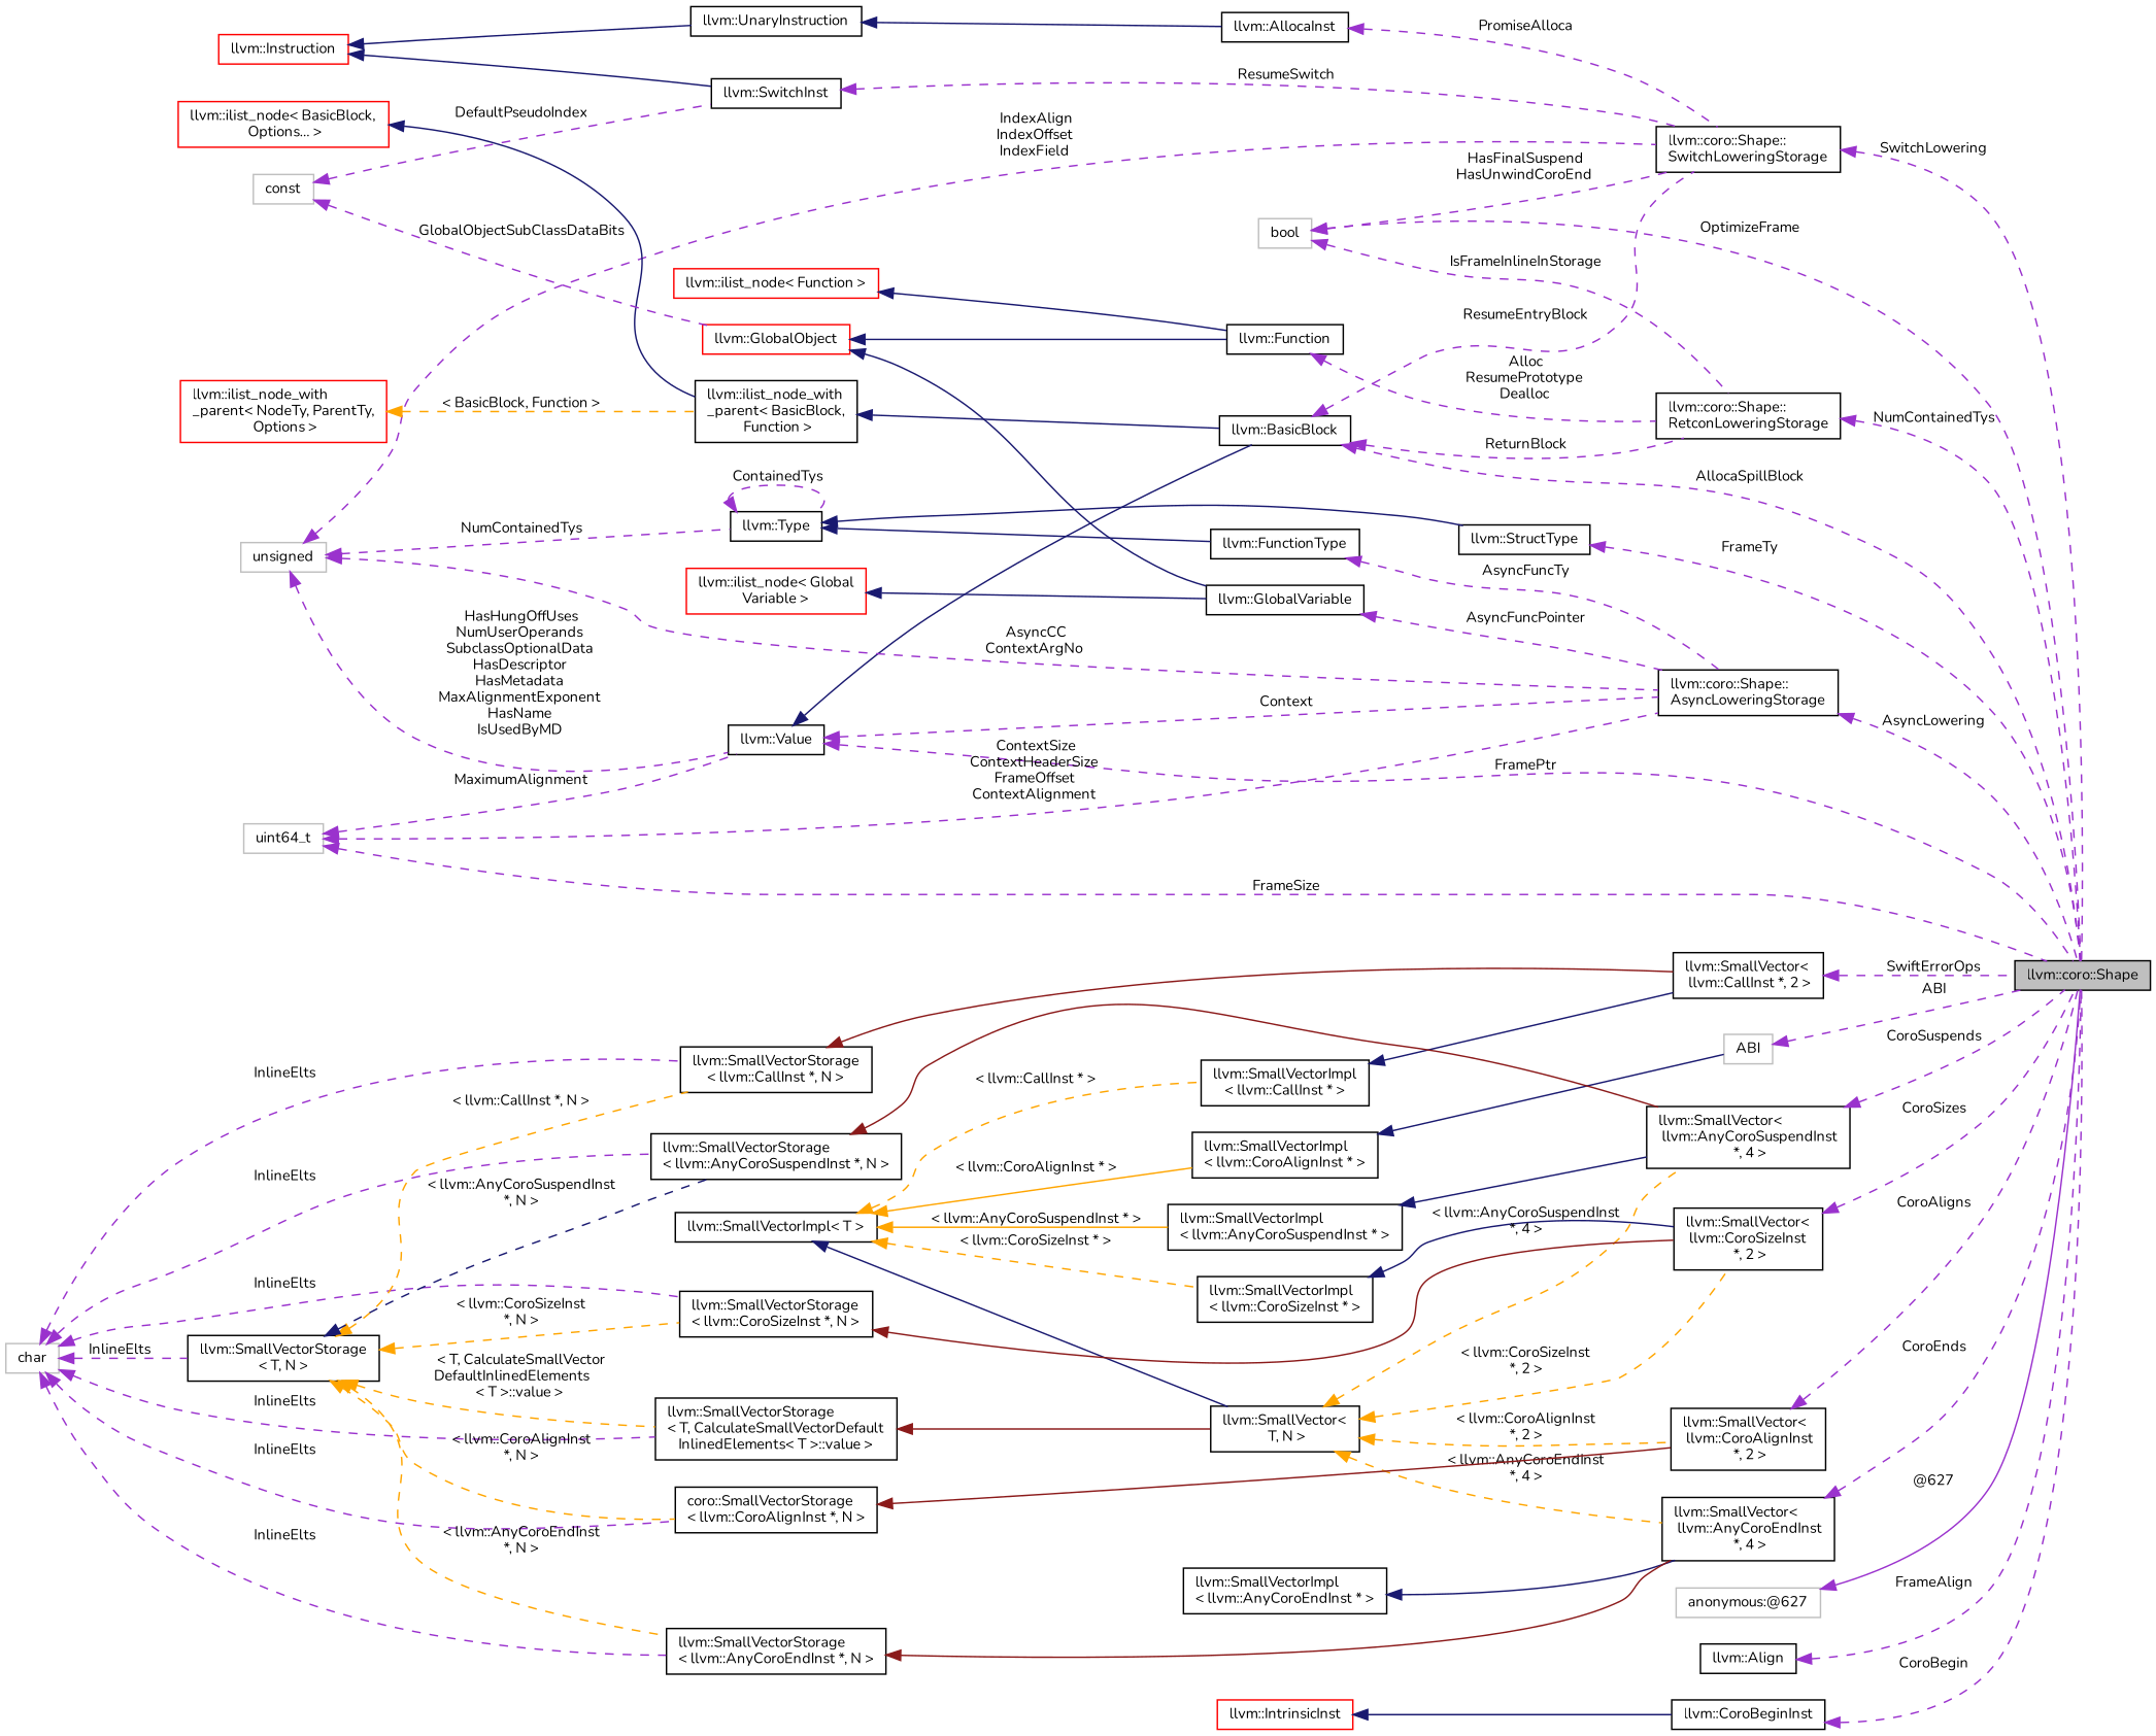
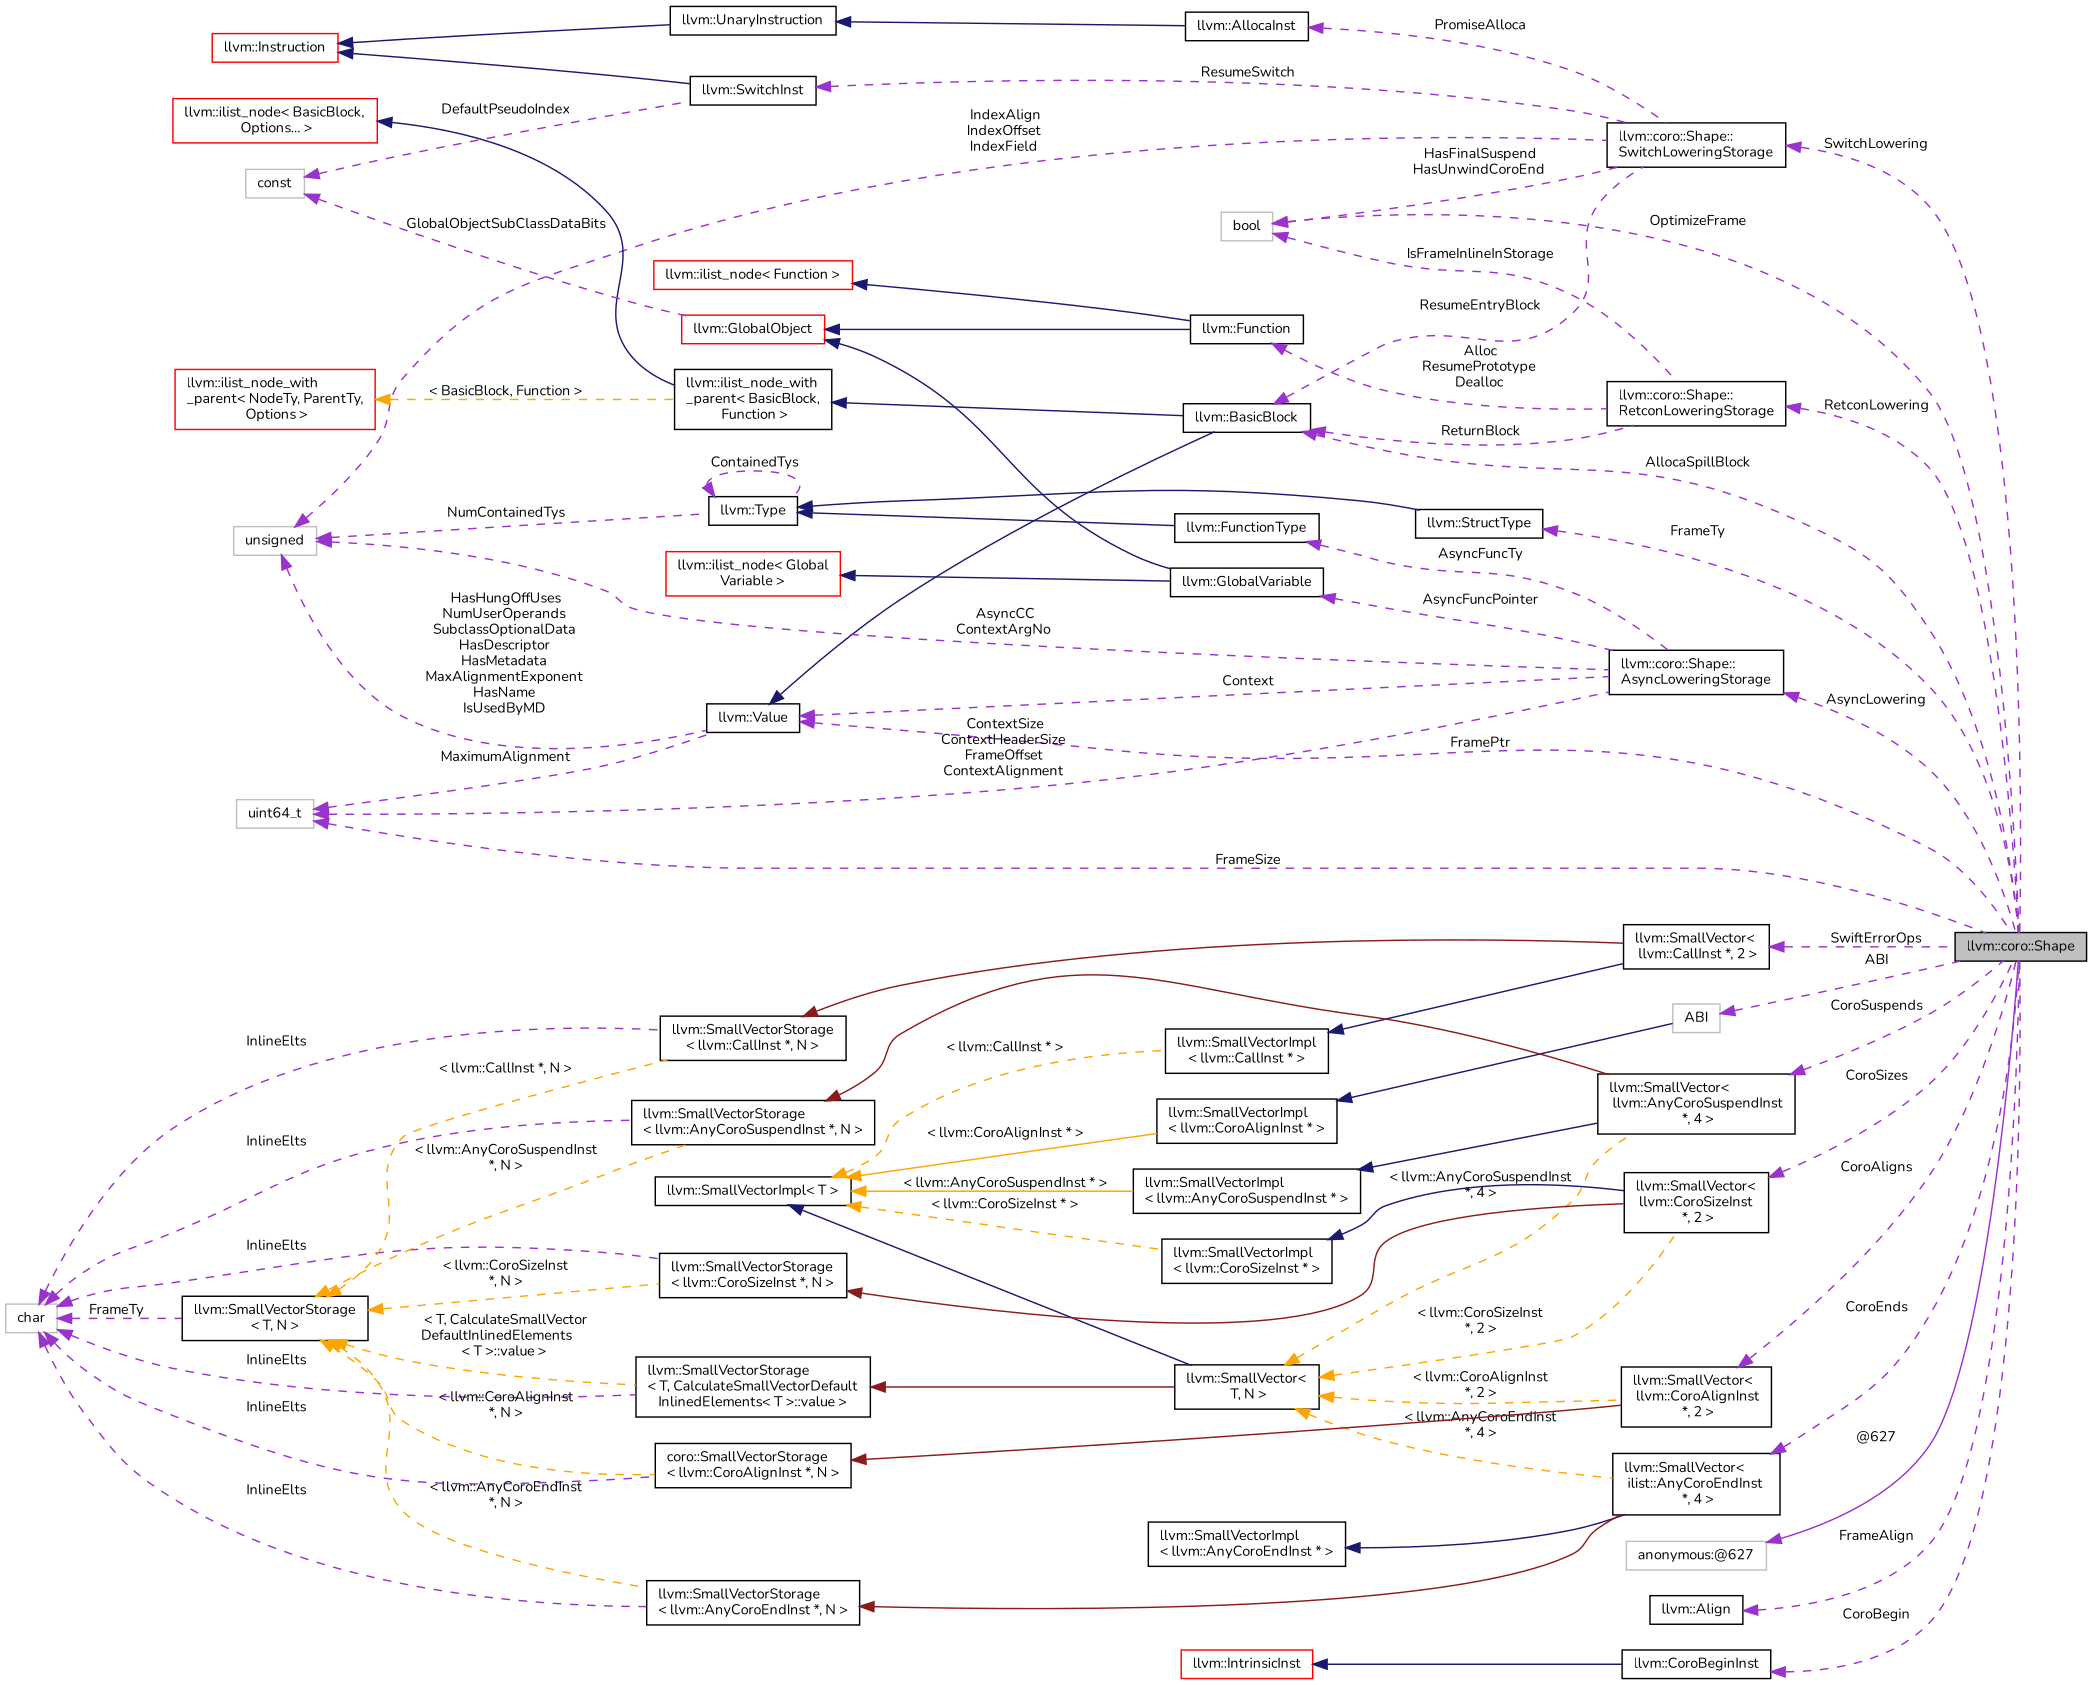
  digraph {
    fontname=Nunito
    rankdir=LR
    node [color=black fontname=Nunito fontsize=10 shape=record]
    edge [color=darkorchid3 dir=back fontname=Nunito fontsize=10 labelfontname=Helvetica labelfontsize=10 style=dashed]
    n1 [fillcolor=grey75 fontcolor=black height=0.2 label="llvm::coro::Shape" style=filled width=0.4]
    n2 [height=0.2 label="llvm::coro::Shape::\lSwitchLoweringStorage" width=0.4]
    n3 [height=0.2 label="llvm::AllocaInst" width=0.4]
    n4 [height=0.2 label="llvm::UnaryInstruction" width=0.4]
    n5 [color=red height=0.2 label="llvm::Instruction" width=0.4]
    n6 [height=0.2 label="llvm::SwitchInst" width=0.4]
    n7 [height=0.2 label="llvm::BasicBlock" width=0.4]
    n8 [height=0.2 label="llvm::coro::Shape::\lRetconLoweringStorage" width=0.4]
    n9 [height=0.2 label="llvm::Value" width=0.4]
    n10 [height=0.2 label="llvm::coro::Shape::\lAsyncLoweringStorage" width=0.4]
    n11 [color=grey75 height=0.2 label=uint64_t width=0.4]
    n12 [color=grey75 height=0.2 label=unsigned width=0.4]
    n13 [height=0.2 label="llvm::Type" width=0.4]
    n14 [height=0.2 label="llvm::FunctionType" width=0.4]
    n15 [height=0.2 label="llvm::StructType" width=0.4]
    n16 [height=0.2 label="llvm::ilist_node_with\l_parent\< BasicBlock,\l Function \>" width=0.4]
    n17 [color=red height=0.2 label="llvm::ilist_node\< BasicBlock,\l Options... \>" width=0.4]
    n18 [color=red height=0.2 label="llvm::ilist_node_with\l_parent\< NodeTy, ParentTy,\l Options \>" width=0.4]
    n19 [color=grey75 height=0.2 label=bool width=0.4]
    n20 [color=grey75 height=0.2 label=const width=0.4]
    n21 [color=red height=0.2 label="llvm::GlobalObject" width=0.4]
    n22 [height=0.2 label="llvm::GlobalVariable" width=0.4]
    n23 [height=0.2 label="llvm::Function" width=0.4]
    n24 [color=red height=0.2 label="llvm::ilist_node\< Global\lVariable \>" width=0.4]
    n25 [color=grey75 height=0.2 label=ABI width=0.4]
    n26 [height=0.2 label="llvm::SmallVector\<\l llvm::CoroSizeInst\l *, 2 \>" width=0.4]
    n27 [height=0.2 label="llvm::SmallVectorImpl\l\< llvm::CoroSizeInst * \>" width=0.4]
    n28 [height=0.2 label="llvm::SmallVectorImpl\< T \>" width=0.4]
    n29 [height=0.2 label="llvm::SmallVector\<\l T, N \>" width=0.4]
    n30 [height=0.2 label="llvm::SmallVectorImpl\l\< llvm::CallInst * \>" width=0.4]
    n31 [height=0.2 label="llvm::SmallVectorImpl\l\< llvm::CoroAlignInst * \>" width=0.4]
    n32 [height=0.2 label="llvm::SmallVectorImpl\l\< llvm::AnyCoroSuspendInst * \>" width=0.4]
    n33 [height=0.2 label="llvm::SmallVector\<\l llvm::CoroAlignInst\l *, 2 \>" width=0.4]
    n34 [height=0.2 label="llvm::SmallVector\<\l llvm::AnyCoroSuspendInst\l *, 4 \>" width=0.4]
-   n35 [height=0.2 label="llvm::SmallVector\<\l llvm::AnyCoroEndInst\l *, 4 \>" width=0.4]
+   n35 [height=0.2 label="llvm::SmallVector\<\l ilist::AnyCoroEndInst\l *, 4 \>" width=0.4]
    n36 [height=0.2 label="llvm::SmallVector\<\l llvm::CallInst *, 2 \>" width=0.4]
    n37 [height=0.2 label="llvm::SmallVectorImpl\l\< llvm::AnyCoroEndInst * \>" width=0.4]
    n38 [height=0.2 label="llvm::SmallVectorStorage\l\< llvm::CoroSizeInst *, N \>" width=0.4]
    n39 [color=grey75 height=0.2 label=char width=0.4]
    n40 [height=0.2 label="llvm::SmallVectorStorage\l\< T, N \>" width=0.4]
    n41 [height=0.2 label="llvm::SmallVectorStorage\l\< T, CalculateSmallVectorDefault\lInlinedElements\< T \>::value \>" width=0.4]
    n42 [height=0.2 label="llvm::SmallVectorStorage\l\< llvm::CallInst *, N \>" width=0.4]
    n43 [height=0.2 label="coro::SmallVectorStorage\l\< llvm::CoroAlignInst *, N \>" width=0.4]
    n44 [height=0.2 label="llvm::SmallVectorStorage\l\< llvm::AnyCoroSuspendInst *, N \>" width=0.4]
    n45 [height=0.2 label="llvm::SmallVectorStorage\l\< llvm::AnyCoroEndInst *, N \>" width=0.4]
    n46 [color=grey75 height=0.2 label="anonymous:@627" width=0.4]
    n47 [color=red height=0.2 label="llvm::ilist_node\< Function \>" width=0.4]
    n48 [height=0.2 label="llvm::Align" width=0.4]
    n49 [height=0.2 label="llvm::CoroBeginInst" width=0.4]
    n50 [color=red height=0.2 label="llvm::IntrinsicInst" width=0.4]
    n2 -> n1 [label=" SwitchLowering"]
    n3 -> n2 [label=" PromiseAlloca"]
    n4 -> n3 [color=midnightblue style=solid]
    n5 -> n4 [color=midnightblue style=solid]
    n5 -> n6 [color=midnightblue style=solid]
    n6 -> n2 [label=" ResumeSwitch"]
    n7 -> n1 [label=" AllocaSpillBlock"]
    n7 -> n2 [label=" ResumeEntryBlock"]
    n7 -> n8 [label=" ReturnBlock"]
-   n8 -> n1 [label=" NumContainedTys"]
+   n8 -> n1 [label=" RetconLowering"]
    n9 -> n1 [label=" FramePtr"]
    n9 -> n7 [color=midnightblue style=solid]
    n9 -> n10 [label=" Context"]
    n10 -> n1 [label=" AsyncLowering"]
    n11 -> n1 [label=" FrameSize"]
    n11 -> n9 [label=" MaximumAlignment"]
    n11 -> n10 [label=" ContextSize\nContextHeaderSize\nFrameOffset\nContextAlignment"]
    n12 -> n2 [label=" IndexAlign\nIndexOffset\nIndexField"]
    n12 -> n9 [label=" HasHungOffUses\nNumUserOperands\nSubclassOptionalData\nHasDescriptor\nHasMetadata\nMaxAlignmentExponent\nHasName\nIsUsedByMD"]
    n12 -> n10 [label=" AsyncCC\nContextArgNo"]
    n12 -> n13 [label=" NumContainedTys"]
    n13 -> n13 [label=" ContainedTys"]
    n13 -> n14 [color=midnightblue style=solid]
    n13 -> n15 [color=midnightblue style=solid]
    n14 -> n10 [label=" AsyncFuncTy"]
    n15 -> n1 [label=" FrameTy"]
    n16 -> n7 [color=midnightblue style=solid]
    n17 -> n16 [color=midnightblue style=solid]
    n18 -> n16 [color=orange label=" \< BasicBlock, Function \>"]
    n19 -> n1 [label=" OptimizeFrame"]
    n19 -> n2 [label=" HasFinalSuspend\nHasUnwindCoroEnd"]
    n19 -> n8 [label=" IsFrameInlineInStorage"]
    n20 -> n6 [label=" DefaultPseudoIndex"]
    n20 -> n21 [label=" GlobalObjectSubClassDataBits"]
    n21 -> n22 [color=midnightblue style=solid]
    n21 -> n23 [color=midnightblue style=solid]
    n22 -> n10 [label=" AsyncFuncPointer"]
    n23 -> n8 [label=" Alloc\nResumePrototype\nDealloc"]
    n24 -> n22 [color=midnightblue style=solid]
    n25 -> n1 [label=" ABI"]
    n26 -> n1 [label=" CoroSizes"]
    n27 -> n26 [color=midnightblue style=solid]
    n28 -> n27 [color=orange label=" \< llvm::CoroSizeInst * \>"]
    n28 -> n29 [color=midnightblue style=solid]
    n28 -> n30 [color=orange label=" \< llvm::CallInst * \>"]
    n28 -> n31 [color=orange label=" \< llvm::CoroAlignInst * \>" style=solid]
    n28 -> n32 [color=orange label=" \< llvm::AnyCoroSuspendInst * \>" style=solid]
    n29 -> n26 [color=orange label=" \< llvm::CoroSizeInst\l *, 2 \>"]
    n29 -> n33 [color=orange label=" \< llvm::CoroAlignInst\l *, 2 \>"]
    n29 -> n34 [color=orange label=" \< llvm::AnyCoroSuspendInst\l *, 4 \>"]
    n29 -> n35 [color=orange label=" \< llvm::AnyCoroEndInst\l *, 4 \>"]
    n30 -> n36 [color=midnightblue style=solid]
    n31 -> n25 [color=midnightblue style=solid]
    n32 -> n34 [color=midnightblue style=solid]
    n33 -> n1 [label=" CoroAligns"]
    n34 -> n1 [label=" CoroSuspends"]
    n35 -> n1 [label=" CoroEnds"]
    n36 -> n1 [label=" SwiftErrorOps"]
    n37 -> n35 [color=midnightblue style=solid]
    n38 -> n26 [color=firebrick4 style=solid]
    n39 -> n38 [label=" InlineElts"]
-   n39 -> n40 [label=" InlineElts"]
+   n39 -> n40 [label=" FrameTy"]
    n39 -> n41 [label=" InlineElts"]
    n39 -> n42 [label=" InlineElts"]
    n39 -> n43 [label=" InlineElts"]
    n39 -> n44 [label=" InlineElts"]
    n39 -> n45 [label=" InlineElts"]
    n40 -> n38 [color=orange label=" \< llvm::CoroSizeInst\l *, N \>"]
    n40 -> n41 [color=orange label=" \< T, CalculateSmallVector\lDefaultInlinedElements\l\< T \>::value \>"]
    n40 -> n42 [color=orange label=" \< llvm::CallInst *, N \>"]
    n40 -> n43 [color=orange label=" \< llvm::CoroAlignInst\l *, N \>"]
-   n40 -> n44 [color=midnightblue label=" \< llvm::AnyCoroSuspendInst\l *, N \>"]
+   n40 -> n44 [color=orange label=" \< llvm::AnyCoroSuspendInst\l *, N \>"]
    n40 -> n45 [color=orange label=" \< llvm::AnyCoroEndInst\l *, N \>"]
    n41 -> n29 [color=firebrick4 style=solid]
    n42 -> n36 [color=firebrick4 style=solid]
    n43 -> n33 [color=firebrick4 style=solid]
    n44 -> n34 [color=firebrick4 style=solid]
    n45 -> n35 [color=firebrick4 style=solid]
    n46 -> n1 [label=" @627" style=solid]
    n47 -> n23 [color=midnightblue style=solid]
    n48 -> n1 [label=" FrameAlign"]
    n49 -> n1 [label=" CoroBegin"]
    n50 -> n49 [color=midnightblue style=solid]
  }
